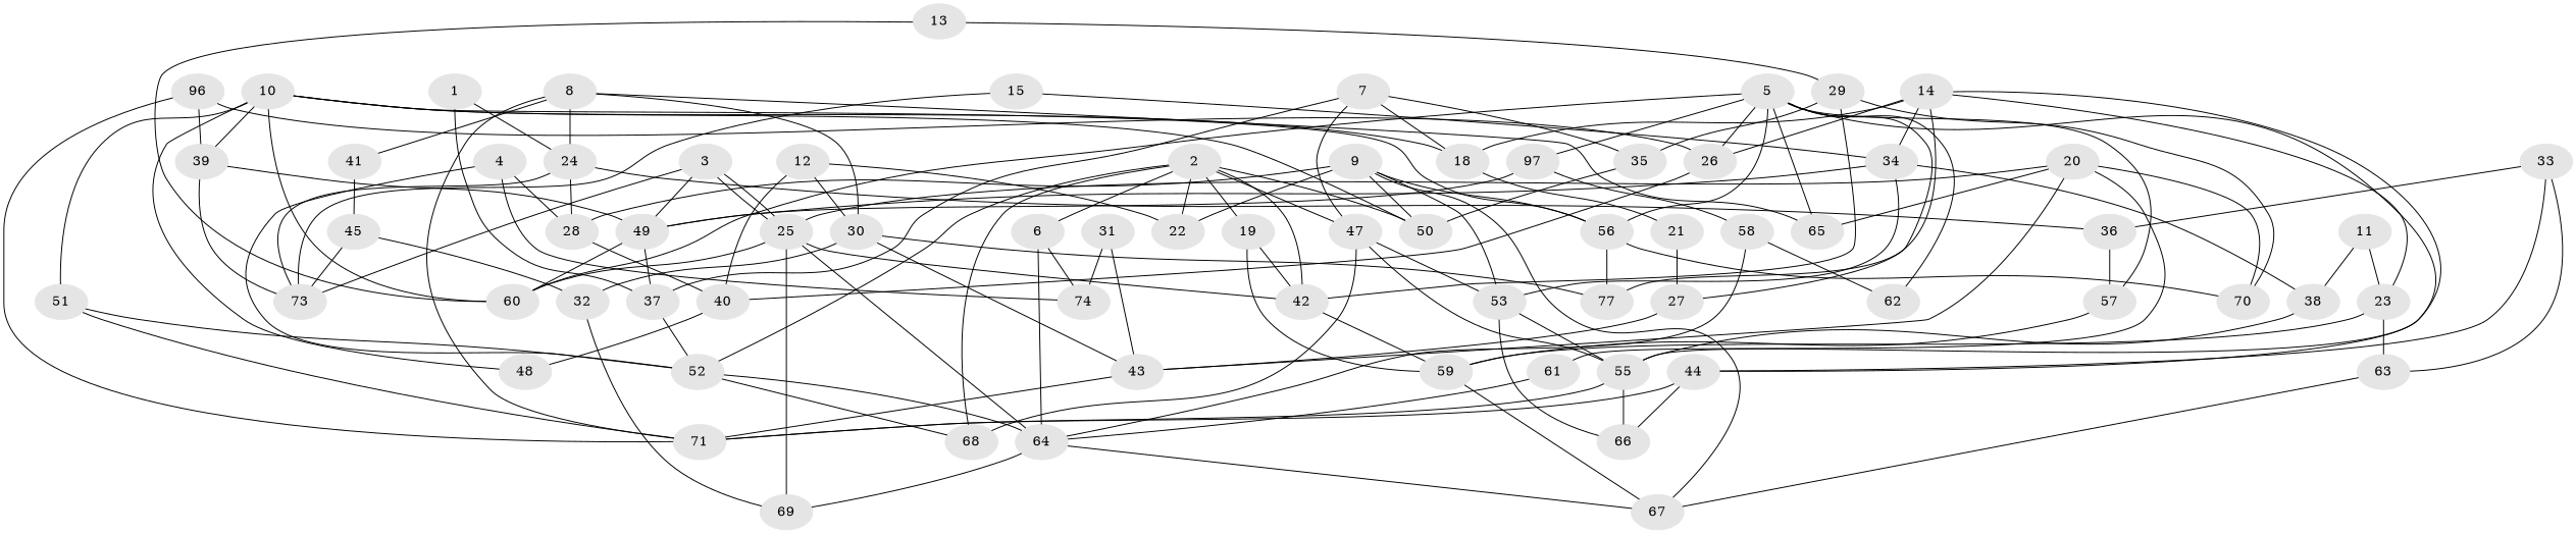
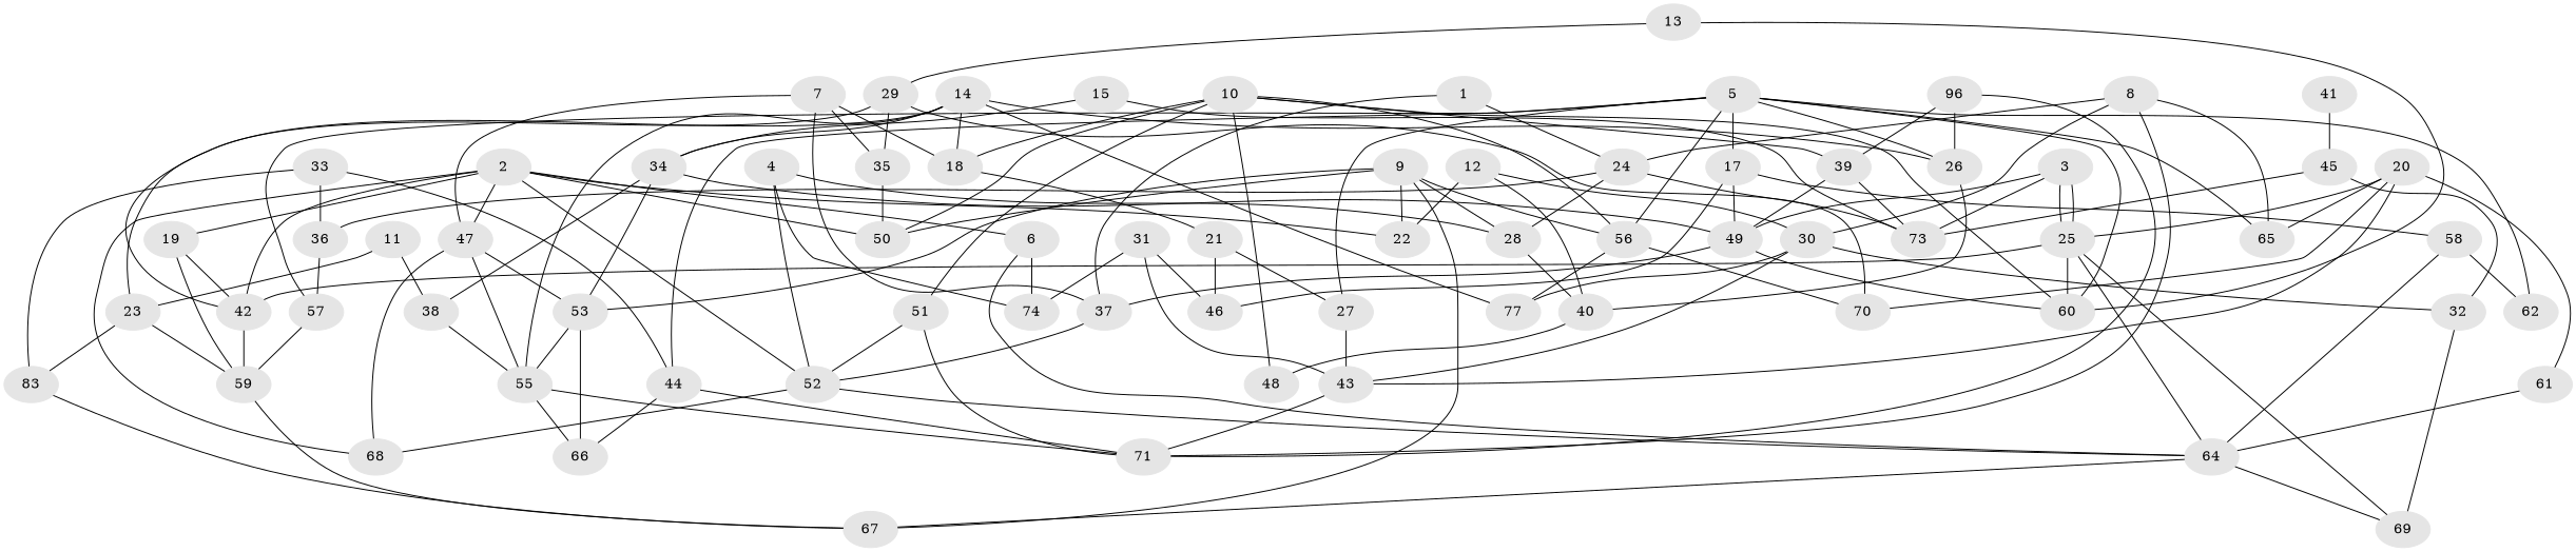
  graph {
    node [color=gray90 style=filled]
    1
    24
    37
    73
    28
    36
    52
    2
    6
    19
    22
    42
    47
    50
    68
    n16 [label=74]
    64
    59
    53
    55
    3
    25
    49
    60
    69
    4
    40
    5
-   17 [label=97]
+   17
    26
    27
    44
    56
    57
    62
    65
+   46
    58
    43
    71
    66
    n42 [label=77]
    70
    67
    7
    18
    35
    21
    8
    30
    41
    32
    45
    9
    10
    39
    48
    51
    11
    23
    38
-   63
+   63 [label=83]
    12
    13
    29
    14
    34
    15
    n69 [label=96]
    20
    61
    31
    33
    1 -- 24
    1 -- 37
    24 -- 73
    24 -- 28
    24 -- 36
    37 -- 52
    28 -- 40
    36 -- 57
    52 -- 68
    52 -- 64
    2 -- 52
    2 -- 6
    2 -- 19
    2 -- 22
    2 -- 42
    2 -- 47
    2 -- 50
    2 -- 68
    6 -- n16
    6 -- 64
    19 -- 42
    19 -- 59
    42 -- 59
    47 -- 68
    47 -- 53
    47 -- 55
    64 -- 69
    64 -- 67
    59 -- 67
    53 -- 55
    53 -- 66
    55 -- 71
    55 -- 66
    3 -- 73
    3 -- 25
    3 -- 25
    3 -- 49
    25 -- 42
    25 -- 64
    25 -- 60
    25 -- 69
    49 -- 37
    49 -- 60
    4 -- 28
    4 -- 52
    4 -- n16
    40 -- 48
    5 -- 60
    5 -- 17
    5 -- 26
    5 -- 27
    5 -- 44
    5 -- 56
    5 -- 57
    5 -- 62
    5 -- 65
    17 -- 49
+   17 -- 46
    17 -- 58
    26 -- 40
    27 -- 43
    44 -- 71
    44 -- 66
    56 -- n42
    56 -- 70
    57 -- 59
    58 -- 64
    58 -- 62
    43 -- 71
    7 -- 37
    7 -- 47
    7 -- 18
    7 -- 35
    18 -- 21
    35 -- 50
    21 -- 27
+   21 -- 46
    8 -- 24
    8 -- 65
    8 -- 71
    8 -- 30
-   8 -- 41
    30 -- 43
    30 -- n42
    30 -- 32
    41 -- 45
    32 -- 69
    45 -- 73
    45 -- 32
    9 -- 28
    9 -- 22
    9 -- 50
    9 -- 53
    9 -- 56
    9 -- 67
    10 -- 50
    10 -- 60
    10 -- 56
    10 -- 18
    10 -- 39
    10 -- 48
    10 -- 51
    39 -- 73
    39 -- 49
    51 -- 52
    51 -- 71
    11 -- 23
    11 -- 38
    23 -- 59
    23 -- 63
    38 -- 55
    63 -- 67
    12 -- 22
    12 -- 40
    12 -- 30
    13 -- 60
    13 -- 29
    29 -- 42
    29 -- 70
    29 -- 35
    14 -- 55
    14 -- 26
    14 -- n42
    14 -- 18
    14 -- 23
    14 -- 34
    34 -- 53
    34 -- 49
    34 -- 38
    15 -- 73
    15 -- 34
    n69 -- 26
    n69 -- 71
    n69 -- 39
    20 -- 25
    20 -- 65
    20 -- 43
    20 -- 70
    20 -- 61
    61 -- 64
    31 -- n16
+   31 -- 46
    31 -- 43
    33 -- 36
    33 -- 44
    33 -- 63
  }
